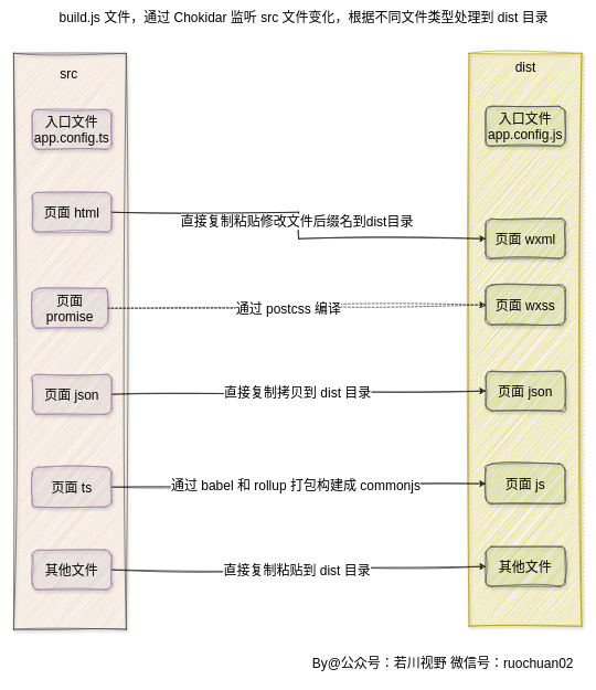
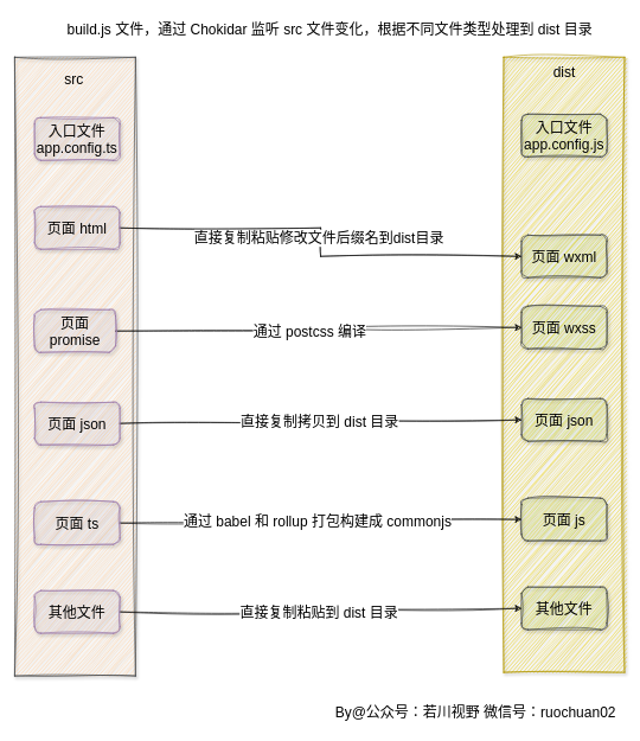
  <mxCell id="0" />
  <mxCell id="1" parent="0" />
  <mxCell id="2" value="" style="verticalLabelPosition=bottom;verticalAlign=top;html=1;shape=mxgraph.basic.rect;fillColor2=none;strokeWidth=1;size=20;indent=5;sketch=1;curveFitting=1;jiggle=2;shadow=1;fillColor=#e3c800;strokeColor=#B09500;fontColor=#000000;" vertex="1" parent="1"><mxGeometry x="708" y="80" width="170" height="865" as="geometry" /></mxCell>
  <mxCell id="3" value="" style="verticalLabelPosition=bottom;verticalAlign=top;html=1;shape=mxgraph.basic.rect;fillColor2=none;strokeWidth=1;size=20;indent=5;sketch=1;curveFitting=1;jiggle=2;shadow=1;fillColor=#ffcc99;strokeColor=#36393d;" vertex="1" parent="1"><mxGeometry x="20" y="80" width="170" height="870" as="geometry" /></mxCell>
  <mxCell id="4" value="入口文件 app.config.ts" style="rounded=1;whiteSpace=wrap;html=1;fillColor=#e1d5e7;strokeColor=#9673a6;labelBackgroundColor=none;sketch=1;curveFitting=1;jiggle=2;fontSize=20;shadow=1;" parent="1" vertex="1"><mxGeometry x="48" y="165" width="120" height="60" as="geometry" /></mxCell>
  <mxCell id="5" style="edgeStyle=orthogonalEdgeStyle;rounded=0;orthogonalLoop=1;jettySize=auto;html=1;exitX=1;exitY=0.5;exitDx=0;exitDy=0;fontSize=20;sketch=1;curveFitting=1;jiggle=2;" edge="1" parent="1" source="7" target="18"><mxGeometry relative="1" as="geometry" /></mxCell>
  <mxCell id="6" value="通过 babel 和 rollup 打包构建成 commonjs" style="edgeLabel;html=1;align=center;verticalAlign=middle;resizable=0;points=[];fontSize=20;" vertex="1" connectable="0" parent="5"><mxGeometry x="-0.028" y="3" relative="1" as="geometry"><mxPoint y="-1" as="offset" /></mxGeometry></mxCell>
  <mxCell id="7" value="页面 ts" style="rounded=1;whiteSpace=wrap;html=1;fillColor=#e1d5e7;strokeColor=#9673a6;labelBackgroundColor=none;sketch=1;curveFitting=1;jiggle=2;fontSize=20;shadow=1;" parent="1" vertex="1"><mxGeometry x="48" y="705" width="120" height="60" as="geometry" /></mxCell>
  <mxCell id="8" style="edgeStyle=orthogonalEdgeStyle;rounded=0;orthogonalLoop=1;jettySize=auto;html=1;entryX=0;entryY=0.5;entryDx=0;entryDy=0;fontSize=20;sketch=1;curveFitting=1;jiggle=2;" edge="1" parent="1" source="10" target="19"><mxGeometry relative="1" as="geometry" /></mxCell>
  <mxCell id="9" value="直接复制粘贴修改文件后缀名到dist目录" style="edgeLabel;html=1;align=center;verticalAlign=middle;resizable=0;points=[];fontSize=20;" vertex="1" connectable="0" parent="8"><mxGeometry x="-0.019" y="-3" relative="1" as="geometry"><mxPoint y="-1" as="offset" /></mxGeometry></mxCell>
  <mxCell id="10" value="页面 html" style="rounded=1;whiteSpace=wrap;html=1;fillColor=#e1d5e7;strokeColor=#9673a6;labelBackgroundColor=none;sketch=1;curveFitting=1;jiggle=2;fontSize=20;shadow=1;glass=0;" vertex="1" parent="1"><mxGeometry x="48" y="290" width="120" height="60" as="geometry" /></mxCell>
- <mxCell id="11" style="edgeStyle=orthogonalEdgeStyle;rounded=0;orthogonalLoop=1;jettySize=auto;html=1;entryX=0;entryY=0.5;entryDx=0;entryDy=0;fontSize=20;sketch=1;curveFitting=1;jiggle=2;dashed=1;" edge="1" parent="1" source="13" target="20"><mxGeometry relative="1" as="geometry"><mxPoint x="232" y="465" as="targetPoint" /></mxGeometry></mxCell>
+ <mxCell id="11" style="edgeStyle=orthogonalEdgeStyle;rounded=0;orthogonalLoop=1;jettySize=auto;html=1;entryX=0;entryY=0.5;entryDx=0;entryDy=0;fontSize=20;sketch=1;curveFitting=1;jiggle=2;" edge="1" parent="1" source="13" target="20"><mxGeometry relative="1" as="geometry"><mxPoint x="232" y="465" as="targetPoint" /></mxGeometry></mxCell>
  <mxCell id="12" value="通过 postcss 编译" style="edgeLabel;html=1;align=center;verticalAlign=middle;resizable=0;points=[];fontSize=20;" vertex="1" connectable="0" parent="11"><mxGeometry x="-0.131" y="4" relative="1" as="geometry"><mxPoint x="22" y="3" as="offset" /></mxGeometry></mxCell>
  <mxCell id="13" value="页面 promise" style="rounded=1;whiteSpace=wrap;html=1;fillColor=#e1d5e7;strokeColor=#9673a6;labelBackgroundColor=none;sketch=1;curveFitting=1;jiggle=2;fontSize=20;shadow=1;" vertex="1" parent="1"><mxGeometry x="48" y="435" width="114" height="60" as="geometry" /></mxCell>
  <mxCell id="14" style="edgeStyle=orthogonalEdgeStyle;rounded=0;orthogonalLoop=1;jettySize=auto;html=1;fontSize=20;sketch=1;curveFitting=1;jiggle=2;" edge="1" parent="1" source="16" target="21"><mxGeometry relative="1" as="geometry" /></mxCell>
  <mxCell id="15" value="直接复制拷贝到 dist 目录" style="edgeLabel;html=1;align=center;verticalAlign=middle;resizable=0;points=[];fontSize=20;" vertex="1" connectable="0" parent="14"><mxGeometry x="-0.019" y="2" relative="1" as="geometry"><mxPoint y="-1" as="offset" /></mxGeometry></mxCell>
  <mxCell id="16" value="页面 json" style="rounded=1;whiteSpace=wrap;html=1;fillColor=#e1d5e7;strokeColor=#9673a6;labelBackgroundColor=none;sketch=1;curveFitting=1;jiggle=2;fontSize=20;shadow=1;" vertex="1" parent="1"><mxGeometry x="48" y="565" width="120" height="60" as="geometry" /></mxCell>
  <mxCell id="17" value="入口文件 app.config.js" style="rounded=1;whiteSpace=wrap;html=1;fillColor=#cdeb8b;strokeColor=#36393d;textShadow=0;labelBorderColor=none;labelBackgroundColor=none;fontSize=20;align=center;sketch=1;curveFitting=1;jiggle=2;shadow=1;" vertex="1" parent="1"><mxGeometry x="733" y="160" width="120" height="60" as="geometry" /></mxCell>
  <mxCell id="18" value="页面 js" style="rounded=1;whiteSpace=wrap;html=1;fillColor=#cdeb8b;strokeColor=#36393d;textShadow=0;labelBorderColor=none;labelBackgroundColor=none;fontSize=20;align=center;sketch=1;curveFitting=1;jiggle=2;shadow=1;" vertex="1" parent="1"><mxGeometry x="733" y="700" width="120" height="60" as="geometry" /></mxCell>
  <mxCell id="19" value="页面 wxml" style="rounded=1;whiteSpace=wrap;html=1;fillColor=#cdeb8b;strokeColor=#36393d;textShadow=0;labelBorderColor=none;labelBackgroundColor=none;fontSize=20;align=center;sketch=1;curveFitting=1;jiggle=2;shadow=1;" vertex="1" parent="1"><mxGeometry x="733" y="330" width="120" height="60" as="geometry" /></mxCell>
  <mxCell id="20" value="页面 wxss" style="rounded=1;whiteSpace=wrap;html=1;fillColor=#cdeb8b;strokeColor=#36393d;textShadow=0;labelBorderColor=none;labelBackgroundColor=none;fontSize=20;align=center;sketch=1;curveFitting=1;jiggle=2;shadow=1;" vertex="1" parent="1"><mxGeometry x="733" y="430" width="120" height="60" as="geometry" /></mxCell>
  <mxCell id="21" value="页面 json" style="rounded=1;whiteSpace=wrap;html=1;fillColor=#cdeb8b;strokeColor=#36393d;textShadow=0;labelBorderColor=none;labelBackgroundColor=none;fontSize=20;align=center;sketch=1;curveFitting=1;jiggle=2;shadow=1;" vertex="1" parent="1"><mxGeometry x="733" y="560" width="120" height="60" as="geometry" /></mxCell>
  <mxCell id="22" value="src" style="text;html=1;align=center;verticalAlign=middle;resizable=0;points=[];autosize=1;strokeColor=none;fillColor=none;fontSize=20;" vertex="1" parent="1"><mxGeometry x="78" y="90" width="50" height="40" as="geometry" /></mxCell>
  <mxCell id="23" value="dist" style="text;html=1;align=center;verticalAlign=middle;resizable=0;points=[];autosize=1;strokeColor=none;fillColor=none;fontSize=20;" vertex="1" parent="1"><mxGeometry x="768" y="80" width="50" height="40" as="geometry" /></mxCell>
  <mxCell id="24" style="edgeStyle=orthogonalEdgeStyle;rounded=0;orthogonalLoop=1;jettySize=auto;html=1;entryX=0;entryY=0.5;entryDx=0;entryDy=0;fontSize=20;sketch=1;curveFitting=1;jiggle=2;" edge="1" parent="1" source="26" target="27"><mxGeometry relative="1" as="geometry" /></mxCell>
  <mxCell id="25" value="直接复制粘贴到 dist 目录" style="edgeLabel;html=1;align=center;verticalAlign=middle;resizable=0;points=[];fontSize=20;" vertex="1" connectable="0" parent="24"><mxGeometry x="-0.019" y="-3" relative="1" as="geometry"><mxPoint x="-1" y="-4" as="offset" /></mxGeometry></mxCell>
  <mxCell id="26" value="其他文件" style="rounded=1;whiteSpace=wrap;html=1;fillColor=#e1d5e7;strokeColor=#9673a6;labelBackgroundColor=none;sketch=1;curveFitting=1;jiggle=2;fontSize=20;shadow=1;" vertex="1" parent="1"><mxGeometry x="48" y="830" width="120" height="60" as="geometry" /></mxCell>
  <mxCell id="27" value="其他文件" style="rounded=1;whiteSpace=wrap;html=1;fillColor=#cdeb8b;strokeColor=#36393d;textShadow=0;labelBorderColor=none;labelBackgroundColor=none;fontSize=20;align=center;sketch=1;curveFitting=1;jiggle=2;shadow=1;" vertex="1" parent="1"><mxGeometry x="733" y="825" width="120" height="60" as="geometry" /></mxCell>
- <mxCell id="28" value="build.js 文件，通过 Chokidar 监听 src 文件变化，根据不同文件类型处理到 dist 目录" style="text;html=1;align=center;verticalAlign=middle;resizable=0;points=[];autosize=1;strokeColor=none;fillColor=none;fontSize=20;" vertex="1" parent="1"><mxGeometry x="78" y="5" width="760" height="40" as="geometry" /></mxCell>
+ <mxCell id="28" value="build.js 文件，通过 Chokidar 监听 src 文件变化，根据不同文件类型处理到 dist 目录" style="text;html=1;align=center;verticalAlign=middle;resizable=0;points=[];autosize=1;strokeColor=none;fillColor=none;fontSize=20;" vertex="1" parent="1"><mxGeometry x="83" y="20" width="760" height="40" as="geometry" /></mxCell>
  <mxCell id="29" value="By@公众号：若川视野 微信号：ruochuan02" style="text;html=1;align=center;verticalAlign=middle;resizable=0;points=[];autosize=1;strokeColor=none;fillColor=none;fontSize=20;" vertex="1" parent="1"><mxGeometry x="458" y="980" width="420" height="40" as="geometry" /></mxCell>
